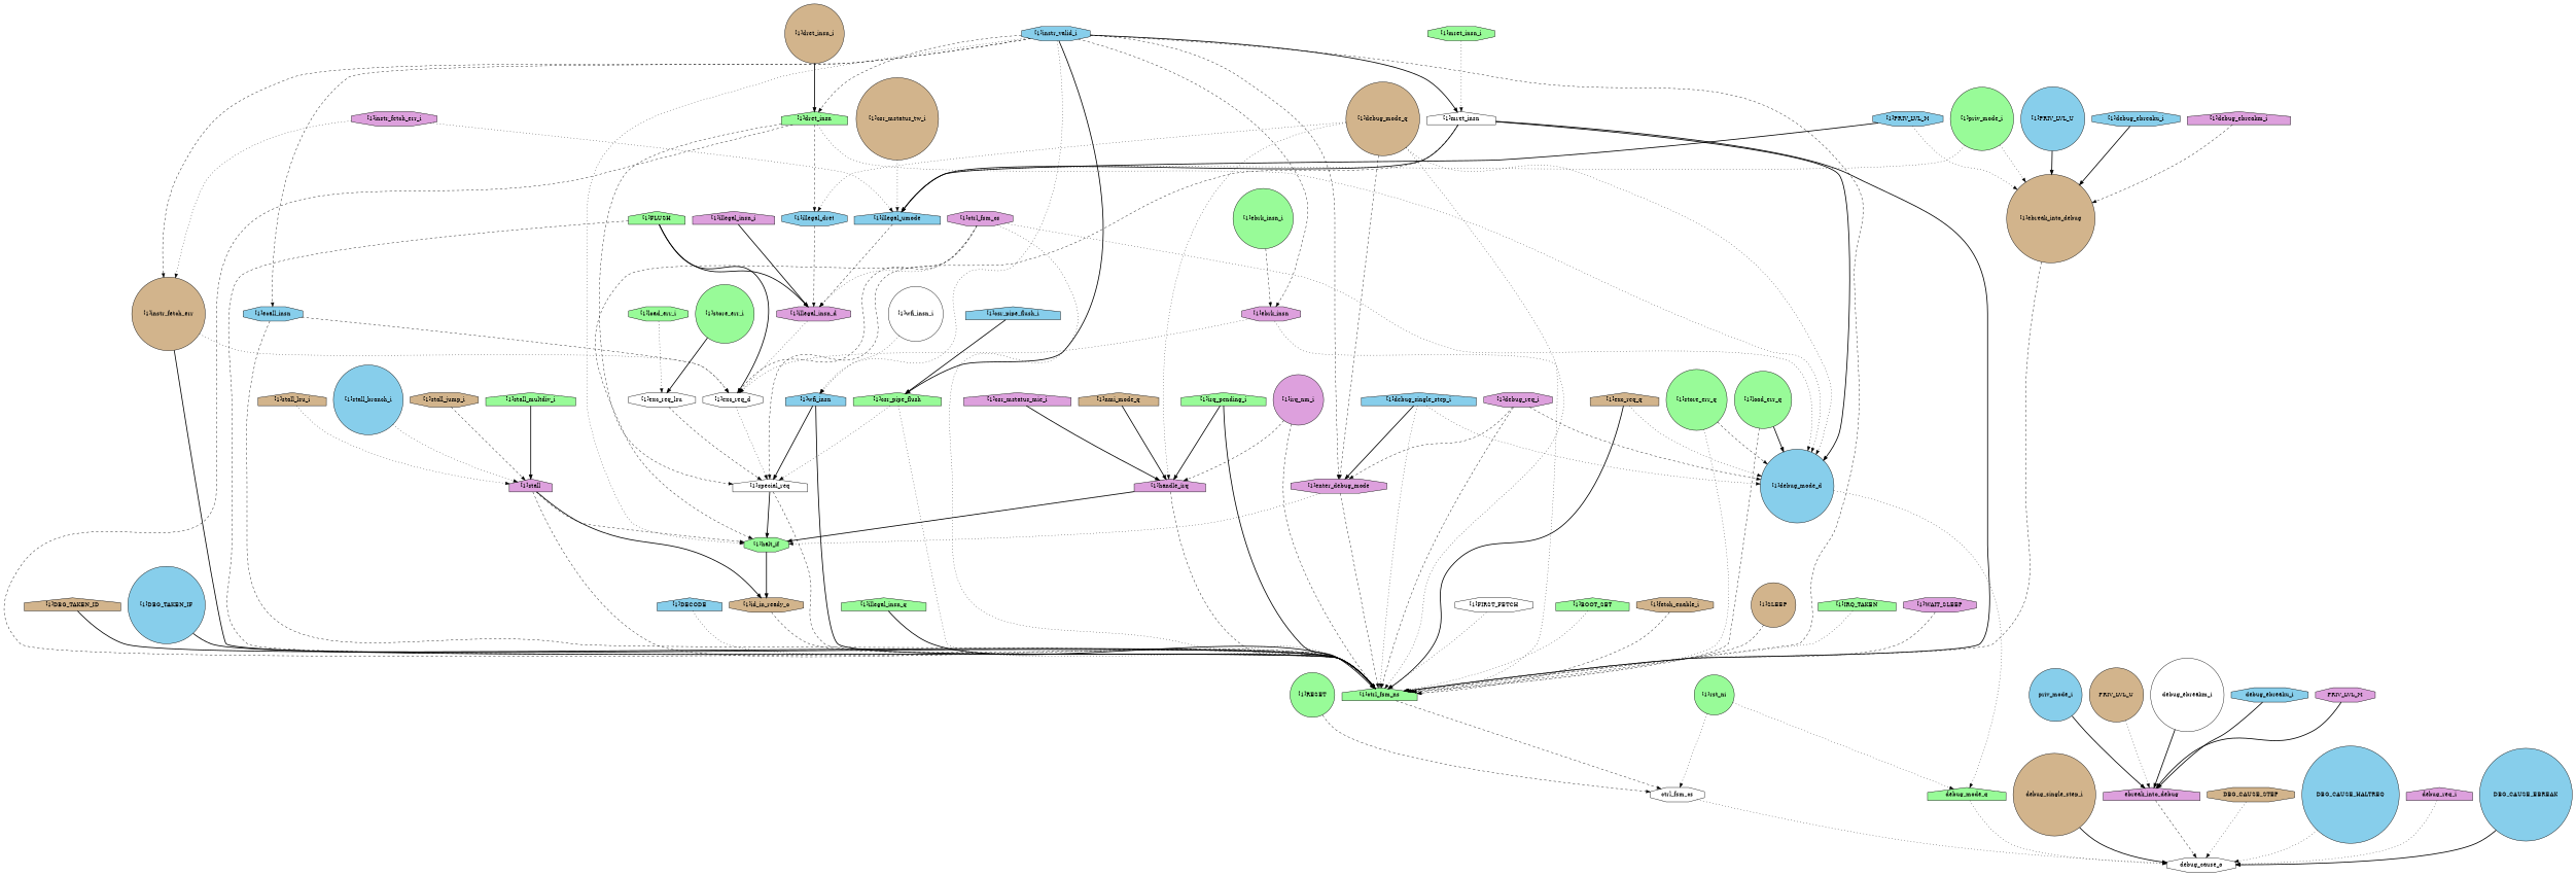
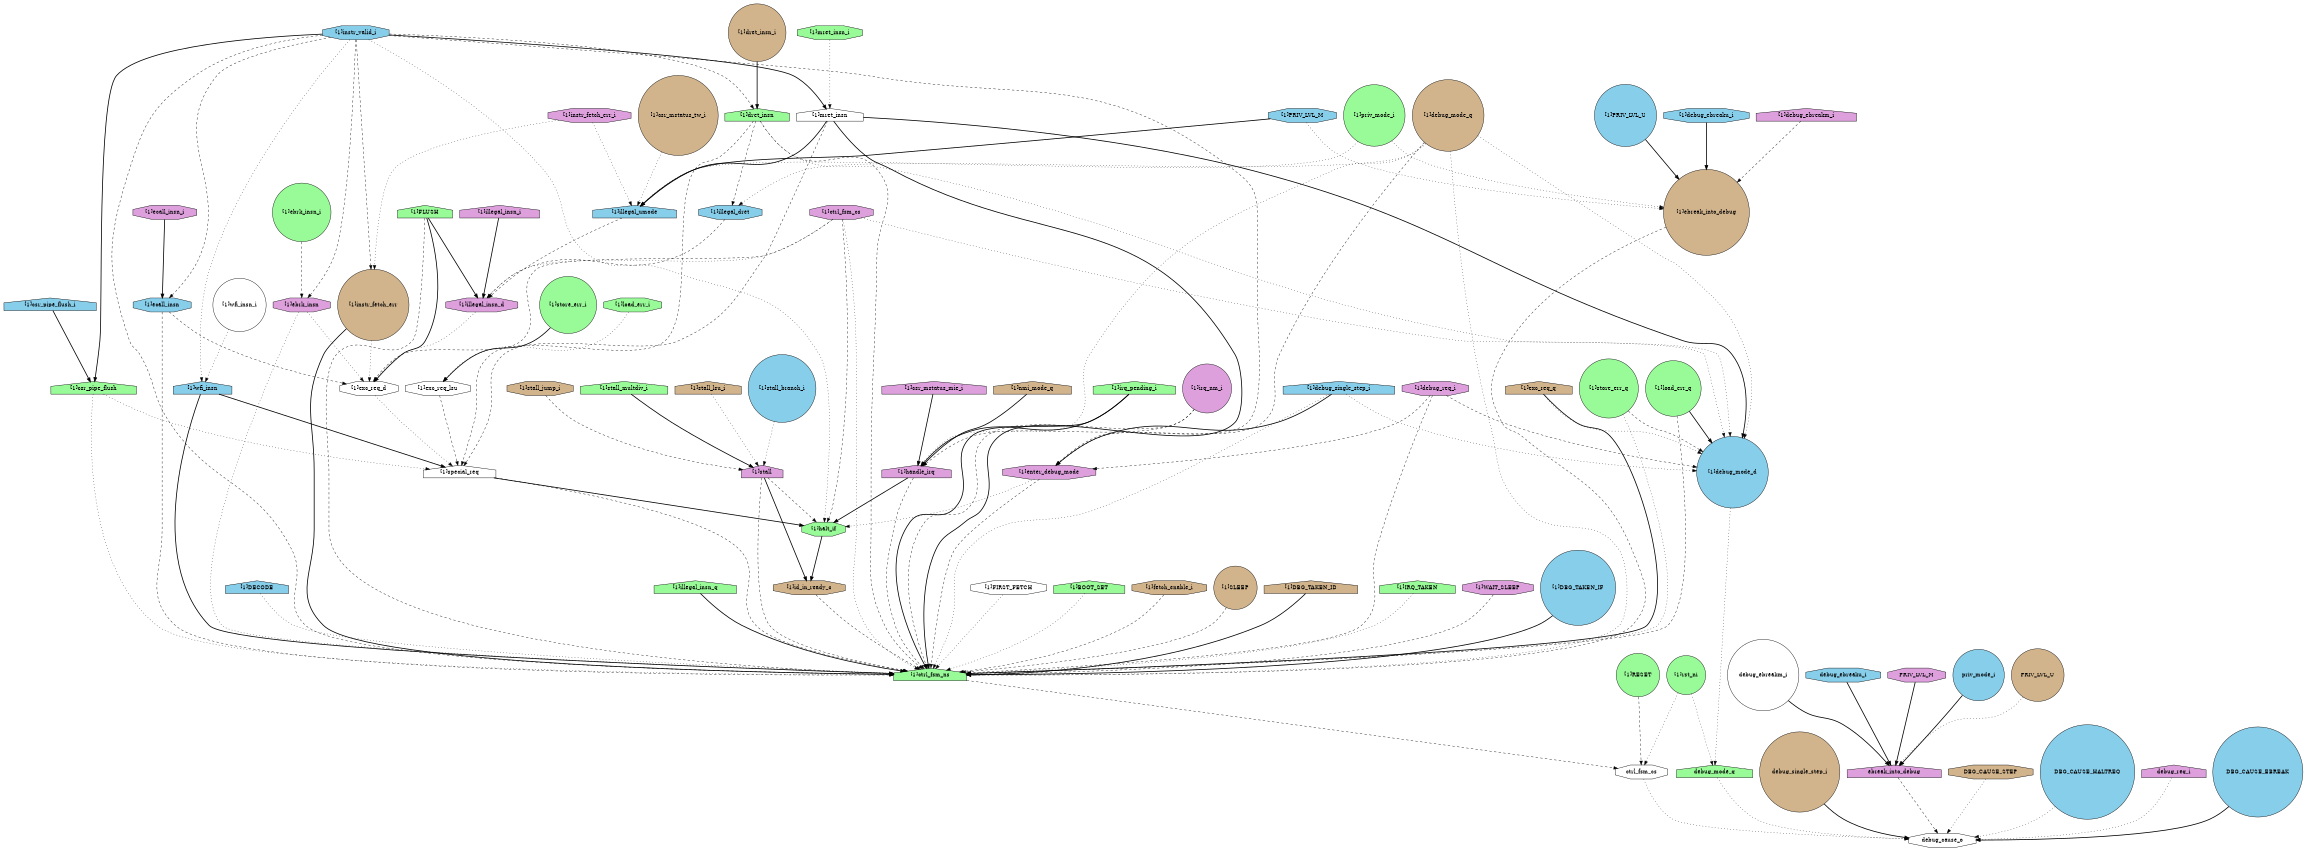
  strict digraph {
    node [complexity=17 fillcolor=palegreen importance=0.13314749044 rank=0.0122755688241 shape=house style=filled]
    edge [style=dotted]
    "[1]csr_mstatus_tw_i" [complexity=36 fillcolor=tan importance=0.510994528028 rank=0.0141942924452 shape=circle]
    "[1]illegal_umode" [complexity=30 fillcolor=skyblue importance=0.505996911861 rank=0.0168665637287]
    "[1]illegal_insn_d" [complexity=24 fillcolor=plum importance=0.495557698003 rank=0.0206482374168 shape=octagon]
    "[1]exc_req_d" [fillcolor=white importance=0.479066368033 rank=0.0281803745902 shape=octagon]
    "[1]stall" [complexity=12 fillcolor=plum importance=0.467963921384 rank=0.0389969934487]
    "[1]id_in_ready_o" [complexity=4 fillcolor=tan importance=0.137466275765 rank=0.0343665689414 shape=octagon]
    "[1]ctrl_fsm_ns" [complexity=3 importance=0.128149874273 rank=0.0427166247577]
    "[1]halt_if" [complexity=7 importance=0.150990567454 rank=0.0215700810649 shape=octagon]
    ctrl_fsm_cs [complexity=1 fillcolor=white importance=0.0766837749782 rank=0.0766837749782 shape=octagon]
    debug_cause_o [complexity=0 fillcolor=white importance=0.0143637173569 rank=0.0 shape=octagon]
    "[1]DBG_TAKEN_ID" [complexity=5 fillcolor=tan rank=0.026629498088]
    "[1]DBG_TAKEN_IF" [complexity=9 fillcolor=skyblue importance=0.389447238986 rank=0.0432719154429 shape=circle]
    "[1]PRIV_LVL_U" [complexity=12 fillcolor=skyblue importance=0.147306825889 shape=circle]
    "[1]ebreak_into_debug" [complexity=5 fillcolor=tan importance=0.142309209723 rank=0.0284618419445 shape=circle]
    "[1]exc_req_q" [complexity=6 fillcolor=tan importance=0.392539494371 rank=0.0654232490618]
    "[1]debug_mode_d" [complexity=4 fillcolor=skyblue importance=0.0302575846031 rank=0.00756439615077 shape=circle]
    debug_mode_q [complexity=2 importance=0.0232315098256 rank=0.0116157549128]
    "[1]dret_insn_i" [complexity=36 fillcolor=tan importance=0.513941022844 rank=0.0142761395235 shape=circle]
    "[1]dret_insn" [complexity=33 importance=0.508943406678 rank=0.0154225274751]
    "[1]illegal_dret" [complexity=30 fillcolor=skyblue importance=0.501280563083 rank=0.0167093521028 shape=octagon]
    "[1]special_req" [complexity=10 fillcolor=white importance=0.468124749798 rank=0.0468124749798]
    "[1]DECODE" [complexity=13 fillcolor=skyblue importance=1.2864963589 rank=0.0989612583768]
    "[1]illegal_insn_i" [complexity=30 fillcolor=plum importance=0.50055531417 rank=0.016685177139]
    "[1]PRIV_LVL_M" [complexity=12 fillcolor=skyblue importance=0.147306825889 shape=octagon]
    "[1]debug_single_step_i" [fillcolor=skyblue importance=0.614598005696 rank=0.0361528238644]
    "[1]enter_debug_mode" [complexity=12 fillcolor=plum importance=0.609600389529 rank=0.0508000324607 shape=octagon]
    "[1]store_err_q" [complexity=6 importance=0.392927631423 rank=0.0654879385706 shape=circle]
    debug_single_step_i [complexity=3 fillcolor=tan importance=0.0624524855941 rank=0.020817495198 shape=circle]
    "[1]illegal_insn_q" [complexity=4 importance=0.137627376989 rank=0.0344068442471]
    "[1]ctrl_fsm_cs" [complexity=30 fillcolor=plum importance=0.529150320911 rank=0.0176383440304 shape=octagon]
    "[1]instr_valid_i" [complexity=27 fillcolor=skyblue importance=0.491726827794 rank=0.0182121047331 shape=octagon]
    "[1]instr_fetch_err" [complexity=24 fillcolor=tan importance=0.486729211627 rank=0.0202803838178 shape=circle]
    "[1]ebrk_insn" [complexity=24 fillcolor=plum importance=0.486729211627 rank=0.0202803838178 shape=octagon]
    "[1]wfi_insn" [complexity=36 fillcolor=skyblue importance=0.513659755456 rank=0.0142683265404]
    "[1]ecall_insn" [complexity=24 fillcolor=skyblue importance=0.486729211627 rank=0.0202803838178 shape=octagon]
    "[1]csr_pipe_flush" [importance=0.475787593393 rank=0.0279875054937]
    "[1]mret_insn" [complexity=36 fillcolor=white importance=0.513659755456 rank=0.0142683265404]
    "[1]csr_mstatus_mie_i" [complexity=18 fillcolor=plum importance=0.467331182672 rank=0.0259628434818]
    "[1]handle_irq" [complexity=12 fillcolor=plum importance=0.462333566506 rank=0.0385277972088]
    "[1]debug_mode_q" [complexity=33 fillcolor=tan importance=0.510148355552 rank=0.0154590410773 shape=circle]
    "[1]irq_pending_i" [complexity=18 importance=0.467331182672 rank=0.0259628434818]
    PRIV_LVL_U [complexity=9 fillcolor=tan importance=0.0335206689729 rank=0.00372451877477 shape=circle]
    ebreak_into_debug [complexity=2 fillcolor=plum importance=0.0285230528063 rank=0.0142615264031]
    "[1]stall_jump_i" [fillcolor=tan importance=0.472961537551 rank=0.0278212669147 shape=octagon]
    "[1]priv_mode_i" [complexity=12 importance=0.147306825889 shape=circle]
    debug_ebreakm_i [complexity=9 fillcolor=white importance=0.0335206689729 rank=0.00372451877477 shape=circle]
    "[1]load_err_i" [complexity=20 importance=0.480618632845 rank=0.0240309316423 shape=octagon]
    "[1]exc_req_lsu" [fillcolor=white importance=0.475621016679 rank=0.0279777068634 shape=octagon]
    "[1]FIRST_FETCH" [complexity=7 fillcolor=white importance=0.261297364713 rank=0.037328194959 shape=octagon]
    DBG_CAUSE_STEP [complexity=2 fillcolor=tan importance=0.0193613335235 rank=0.00968066676176 shape=octagon]
    "[1]debug_req_i" [fillcolor=plum importance=0.614598005696 rank=0.0361528238644 shape=octagon]
    DBG_CAUSE_HALTREQ [complexity=2 fillcolor=skyblue importance=0.0193613335235 rank=0.00968066676176 shape=circle]
    debug_ebreaku_i [complexity=9 fillcolor=skyblue importance=0.0335206689729 rank=0.00372451877477 shape=octagon]
    "[1]store_err_i" [complexity=20 importance=0.480618632845 rank=0.0240309316423 shape=circle]
    "[1]BOOT_SET" [complexity=5 rank=0.026629498088]
    "[1]rst_ni" [complexity=2 importance=0.158365166123 rank=0.0791825830615 shape=circle]
    PRIV_LVL_M [complexity=9 fillcolor=plum importance=0.0335206689729 rank=0.00372451877477 shape=octagon]
    "[1]debug_ebreaku_i" [complexity=12 fillcolor=skyblue importance=0.147306825889 shape=octagon]
    debug_req_i [complexity=2 fillcolor=plum importance=0.0337250508804 rank=0.0168625254402]
    "[1]ebrk_insn_i" [complexity=27 importance=0.491726827794 rank=0.0182121047331 shape=circle]
    DBG_CAUSE_EBREAK [complexity=4 fillcolor=skyblue importance=0.0337250508804 rank=0.0084312627201 shape=circle]
    "[1]fetch_enable_i" [complexity=4 fillcolor=tan rank=0.0332868726099 shape=octagon]
    "[1]mret_insn_i" [complexity=39 importance=0.518657371622 rank=0.0132989069647 shape=octagon]
    "[1]stall_multdiv_i" [importance=0.472961537551 rank=0.0278212669147]
    "[1]debug_ebreakm_i" [complexity=12 fillcolor=plum importance=0.147306825889]
    "[1]stall_lsu_i" [fillcolor=tan importance=0.472961537551 rank=0.0278212669147]
    "[1]irq_nm_i" [complexity=18 fillcolor=plum importance=0.467331182672 rank=0.0259628434818 shape=circle]
    "[1]stall_branch_i" [fillcolor=skyblue importance=0.472961537551 rank=0.0278212669147 shape=circle]
    "[1]RESET" [complexity=3 importance=0.0816813911448 rank=0.0272271303816 shape=circle]
    "[1]csr_pipe_flush_i" [complexity=20 fillcolor=skyblue importance=0.480785209559 rank=0.024039260478]
    "[1]wfi_insn_i" [complexity=39 fillcolor=white importance=0.518657371622 rank=0.0132989069647 shape=circle]
    "[1]FLUSH" [complexity=30 importance=0.50055531417 rank=0.016685177139]
    priv_mode_i [complexity=9 fillcolor=skyblue importance=0.0335206689729 rank=0.00372451877477 shape=circle]
    "[1]SLEEP" [complexity=5 fillcolor=tan rank=0.026629498088 shape=circle]
    "[1]load_err_q" [complexity=6 importance=0.392927631423 rank=0.0654879385706 shape=circle]
    "[1]IRQ_TAKEN" [complexity=9 importance=0.389447238986 rank=0.0432719154429]
    "[1]instr_fetch_err_i" [complexity=27 fillcolor=plum importance=0.491726827794 rank=0.0182121047331 shape=octagon]
    "[1]nmi_mode_q" [complexity=18 fillcolor=tan importance=0.471491741398 rank=0.0261939856332]
    "[1]WAIT_SLEEP" [complexity=5 fillcolor=plum rank=0.026629498088 shape=octagon]
+   "[1]ecall_insn_i" [complexity=27 fillcolor=plum importance=0.491726827794 rank=0.0182121047331 shape=octagon]
    "[1]csr_mstatus_tw_i" -> "[1]illegal_umode"
    "[1]illegal_umode" -> "[1]illegal_insn_d" [style=dashed]
    "[1]illegal_insn_d" -> "[1]exc_req_d"
    "[1]exc_req_d" -> "[1]special_req"
    "[1]stall" -> "[1]id_in_ready_o" [style=bold]
    "[1]stall" -> "[1]ctrl_fsm_ns" [style=dashed]
    "[1]stall" -> "[1]halt_if" [style=dashed]
    "[1]id_in_ready_o" -> "[1]ctrl_fsm_ns" [style=dashed]
    "[1]ctrl_fsm_ns" -> ctrl_fsm_cs [style=dashed]
    "[1]halt_if" -> "[1]id_in_ready_o" [style=bold]
    ctrl_fsm_cs -> debug_cause_o
    "[1]DBG_TAKEN_ID" -> "[1]ctrl_fsm_ns" [style=bold]
    "[1]DBG_TAKEN_IF" -> "[1]ctrl_fsm_ns" [style=bold]
    "[1]PRIV_LVL_U" -> "[1]ebreak_into_debug" [style=bold]
    "[1]ebreak_into_debug" -> "[1]ctrl_fsm_ns" [style=dashed]
    "[1]exc_req_q" -> "[1]ctrl_fsm_ns" [style=bold]
    "[1]exc_req_q" -> "[1]debug_mode_d"
    "[1]debug_mode_d" -> debug_mode_q
    debug_mode_q -> debug_cause_o
    "[1]dret_insn_i" -> "[1]dret_insn" [style=bold]
    "[1]dret_insn" -> "[1]ctrl_fsm_ns" [style=dashed]
    "[1]dret_insn" -> "[1]debug_mode_d"
    "[1]dret_insn" -> "[1]illegal_dret" [style=dashed]
    "[1]dret_insn" -> "[1]special_req" [style=dashed]
    "[1]illegal_dret" -> "[1]illegal_insn_d" [style=dashed]
    "[1]special_req" -> "[1]ctrl_fsm_ns" [style=dashed]
    "[1]special_req" -> "[1]halt_if" [style=bold]
    "[1]DECODE" -> "[1]ctrl_fsm_ns"
    "[1]illegal_insn_i" -> "[1]illegal_insn_d" [style=bold]
    "[1]PRIV_LVL_M" -> "[1]illegal_umode" [style=bold]
    "[1]PRIV_LVL_M" -> "[1]ebreak_into_debug"
    "[1]debug_single_step_i" -> "[1]ctrl_fsm_ns"
    "[1]debug_single_step_i" -> "[1]debug_mode_d"
    "[1]debug_single_step_i" -> "[1]enter_debug_mode" [style=bold]
    "[1]enter_debug_mode" -> "[1]ctrl_fsm_ns" [style=dashed]
    "[1]enter_debug_mode" -> "[1]halt_if"
    "[1]store_err_q" -> "[1]ctrl_fsm_ns"
    "[1]store_err_q" -> "[1]debug_mode_d" [style=dashed]
    debug_single_step_i -> debug_cause_o [style=bold]
    "[1]illegal_insn_q" -> "[1]ctrl_fsm_ns" [style=bold]
    "[1]ctrl_fsm_cs" -> "[1]illegal_insn_d"
    "[1]ctrl_fsm_cs" -> "[1]exc_req_d" [style=dashed]
    "[1]ctrl_fsm_cs" -> "[1]ctrl_fsm_ns"
    "[1]ctrl_fsm_cs" -> "[1]halt_if" [style=dashed]
    "[1]ctrl_fsm_cs" -> "[1]debug_mode_d"
    "[1]instr_valid_i" -> "[1]ctrl_fsm_ns" [style=dashed]
    "[1]instr_valid_i" -> "[1]halt_if"
    "[1]instr_valid_i" -> "[1]dret_insn" [style=dashed]
    "[1]instr_valid_i" -> "[1]enter_debug_mode" [style=dashed]
    "[1]instr_valid_i" -> "[1]instr_fetch_err" [style=dashed]
    "[1]instr_valid_i" -> "[1]ebrk_insn" [style=dashed]
    "[1]instr_valid_i" -> "[1]wfi_insn"
    "[1]instr_valid_i" -> "[1]ecall_insn" [style=dashed]
    "[1]instr_valid_i" -> "[1]csr_pipe_flush" [style=bold]
    "[1]instr_valid_i" -> "[1]mret_insn" [style=bold]
    "[1]instr_fetch_err" -> "[1]exc_req_d"
    "[1]instr_fetch_err" -> "[1]ctrl_fsm_ns" [style=bold]
    "[1]ebrk_insn" -> "[1]exc_req_d"
    "[1]ebrk_insn" -> "[1]ctrl_fsm_ns"
    "[1]wfi_insn" -> "[1]ctrl_fsm_ns" [style=bold]
    "[1]wfi_insn" -> "[1]special_req" [style=bold]
    "[1]ecall_insn" -> "[1]exc_req_d" [style=dashed]
    "[1]ecall_insn" -> "[1]ctrl_fsm_ns" [style=dashed]
    "[1]csr_pipe_flush" -> "[1]ctrl_fsm_ns"
    "[1]csr_pipe_flush" -> "[1]special_req"
    "[1]mret_insn" -> "[1]illegal_umode" [style=bold]
    "[1]mret_insn" -> "[1]ctrl_fsm_ns" [style=bold]
    "[1]mret_insn" -> "[1]debug_mode_d" [style=bold]
    "[1]mret_insn" -> "[1]special_req" [style=dashed]
    "[1]csr_mstatus_mie_i" -> "[1]handle_irq" [style=bold]
    "[1]handle_irq" -> "[1]ctrl_fsm_ns" [style=dashed]
    "[1]handle_irq" -> "[1]halt_if" [style=bold]
    "[1]debug_mode_q" -> "[1]ctrl_fsm_ns"
    "[1]debug_mode_q" -> "[1]debug_mode_d"
    "[1]debug_mode_q" -> "[1]illegal_dret"
    "[1]debug_mode_q" -> "[1]enter_debug_mode" [style=dashed]
    "[1]debug_mode_q" -> "[1]handle_irq"
    "[1]irq_pending_i" -> "[1]ctrl_fsm_ns" [style=bold]
    "[1]irq_pending_i" -> "[1]handle_irq" [style=bold]
    PRIV_LVL_U -> ebreak_into_debug
    ebreak_into_debug -> debug_cause_o [style=dashed]
    "[1]stall_jump_i" -> "[1]stall" [style=dashed]
    "[1]priv_mode_i" -> "[1]illegal_umode"
    "[1]priv_mode_i" -> "[1]ebreak_into_debug"
    debug_ebreakm_i -> ebreak_into_debug [style=bold]
    "[1]load_err_i" -> "[1]exc_req_lsu"
    "[1]exc_req_lsu" -> "[1]special_req" [style=dashed]
    "[1]FIRST_FETCH" -> "[1]ctrl_fsm_ns"
    DBG_CAUSE_STEP -> debug_cause_o
    "[1]debug_req_i" -> "[1]ctrl_fsm_ns" [style=dashed]
    "[1]debug_req_i" -> "[1]debug_mode_d" [style=dashed]
    "[1]debug_req_i" -> "[1]enter_debug_mode" [style=dashed]
    DBG_CAUSE_HALTREQ -> debug_cause_o
    debug_ebreaku_i -> ebreak_into_debug [style=bold]
    "[1]store_err_i" -> "[1]exc_req_lsu" [style=bold]
    "[1]BOOT_SET" -> "[1]ctrl_fsm_ns"
    "[1]rst_ni" -> ctrl_fsm_cs
    "[1]rst_ni" -> debug_mode_q
    PRIV_LVL_M -> ebreak_into_debug [style=bold]
    "[1]debug_ebreaku_i" -> "[1]ebreak_into_debug" [style=bold]
    debug_req_i -> debug_cause_o
    "[1]ebrk_insn_i" -> "[1]ebrk_insn" [style=dashed]
    DBG_CAUSE_EBREAK -> debug_cause_o [style=bold]
    "[1]fetch_enable_i" -> "[1]ctrl_fsm_ns" [style=dashed]
    "[1]mret_insn_i" -> "[1]mret_insn"
    "[1]stall_multdiv_i" -> "[1]stall" [style=bold]
    "[1]debug_ebreakm_i" -> "[1]ebreak_into_debug" [style=dashed]
    "[1]stall_lsu_i" -> "[1]stall"
    "[1]irq_nm_i" -> "[1]ctrl_fsm_ns" [style=dashed]
    "[1]irq_nm_i" -> "[1]handle_irq" [style=dashed]
    "[1]stall_branch_i" -> "[1]stall"
    "[1]RESET" -> ctrl_fsm_cs [style=dashed]
    "[1]csr_pipe_flush_i" -> "[1]csr_pipe_flush" [style=bold]
    "[1]wfi_insn_i" -> "[1]wfi_insn"
    "[1]FLUSH" -> "[1]illegal_insn_d" [style=bold]
    "[1]FLUSH" -> "[1]exc_req_d" [style=bold]
    "[1]FLUSH" -> "[1]ctrl_fsm_ns" [style=dashed]
    priv_mode_i -> ebreak_into_debug [style=bold]
    "[1]SLEEP" -> "[1]ctrl_fsm_ns" [style=dashed]
    "[1]load_err_q" -> "[1]ctrl_fsm_ns" [style=dashed]
    "[1]load_err_q" -> "[1]debug_mode_d" [style=bold]
    "[1]IRQ_TAKEN" -> "[1]ctrl_fsm_ns"
    "[1]instr_fetch_err_i" -> "[1]illegal_umode"
    "[1]instr_fetch_err_i" -> "[1]instr_fetch_err"
    "[1]nmi_mode_q" -> "[1]handle_irq" [style=bold]
    "[1]WAIT_SLEEP" -> "[1]ctrl_fsm_ns" [style=dashed]
+   "[1]ecall_insn_i" -> "[1]ecall_insn" [style=bold]
  }
